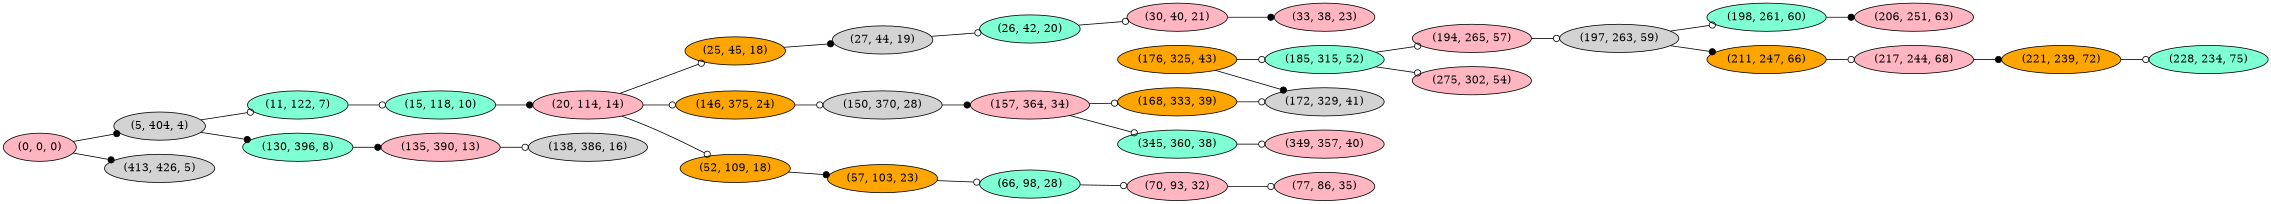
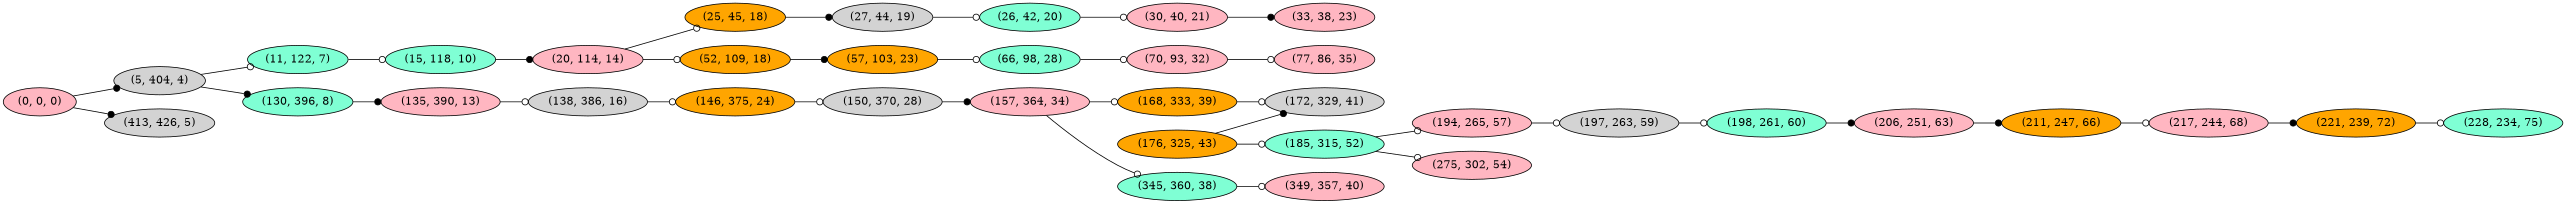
  digraph {
    rankdir=LR
    node [fillcolor=lightpink style=filled]
    edge [arrowhead=odot]
    "(5, 404, 4)" [fillcolor=lightgrey]
    "(0, 0, 0)"
    "(413, 426, 5)" [fillcolor=lightgrey]
    "(11, 122, 7)" [fillcolor=aquamarine]
    "(130, 396, 8)" [fillcolor=aquamarine]
    "(15, 118, 10)" [fillcolor=aquamarine]
    "(135, 390, 13)"
    "(20, 114, 14)"
    "(25, 45, 18)" [fillcolor=orange]
    "(52, 109, 18)" [fillcolor=orange]
    "(27, 44, 19)" [fillcolor=lightgrey]
    "(57, 103, 23)" [fillcolor=orange]
    n13 [fillcolor=aquamarine label="(26, 42, 20)"]
    "(30, 40, 21)"
    "(33, 38, 23)"
    "(66, 98, 28)" [fillcolor=aquamarine]
    "(70, 93, 32)"
    "(77, 86, 35)"
    "(138, 386, 16)" [fillcolor=lightgrey]
    "(146, 375, 24)" [fillcolor=orange]
    "(150, 370, 28)" [fillcolor=lightgrey]
    "(157, 364, 34)"
    "(168, 333, 39)" [fillcolor=orange]
    "(345, 360, 38)" [fillcolor=aquamarine]
    "(172, 329, 41)" [fillcolor=lightgrey]
    "(349, 357, 40)"
    "(176, 325, 43)" [fillcolor=orange]
    "(185, 315, 52)" [fillcolor=aquamarine]
    "(194, 265, 57)"
    "(275, 302, 54)"
    "(197, 263, 59)" [fillcolor=lightgrey]
    "(198, 261, 60)" [fillcolor=aquamarine]
    "(206, 251, 63)"
    "(211, 247, 66)" [fillcolor=orange]
    "(217, 244, 68)"
    "(221, 239, 72)" [fillcolor=orange]
    "(228, 234, 75)" [fillcolor=aquamarine]
    "(5, 404, 4)" -> "(11, 122, 7)"
    "(5, 404, 4)" -> "(130, 396, 8)" [arrowhead=dot]
    "(0, 0, 0)" -> "(5, 404, 4)" [arrowhead=dot]
    "(0, 0, 0)" -> "(413, 426, 5)" [arrowhead=dot]
    "(11, 122, 7)" -> "(15, 118, 10)"
    "(130, 396, 8)" -> "(135, 390, 13)" [arrowhead=dot]
    "(15, 118, 10)" -> "(20, 114, 14)" [arrowhead=dot]
    "(135, 390, 13)" -> "(138, 386, 16)"
    "(20, 114, 14)" -> "(25, 45, 18)"
    "(20, 114, 14)" -> "(52, 109, 18)"
    "(25, 45, 18)" -> "(27, 44, 19)" [arrowhead=dot]
    "(52, 109, 18)" -> "(57, 103, 23)" [arrowhead=dot]
    "(27, 44, 19)" -> n13
    "(57, 103, 23)" -> "(66, 98, 28)"
    n13 -> "(30, 40, 21)"
    "(30, 40, 21)" -> "(33, 38, 23)" [arrowhead=dot]
    "(66, 98, 28)" -> "(70, 93, 32)"
    "(70, 93, 32)" -> "(77, 86, 35)"
-   "(20, 114, 14)" -> "(146, 375, 24)"
+   "(138, 386, 16)" -> "(146, 375, 24)"
    "(146, 375, 24)" -> "(150, 370, 28)"
    "(150, 370, 28)" -> "(157, 364, 34)" [arrowhead=dot]
    "(157, 364, 34)" -> "(168, 333, 39)"
    "(157, 364, 34)" -> "(345, 360, 38)"
    "(168, 333, 39)" -> "(172, 329, 41)"
    "(345, 360, 38)" -> "(349, 357, 40)"
    "(176, 325, 43)" -> "(172, 329, 41)" [arrowhead=dot]
    "(176, 325, 43)" -> "(185, 315, 52)"
    "(185, 315, 52)" -> "(194, 265, 57)"
    "(185, 315, 52)" -> "(275, 302, 54)"
    "(194, 265, 57)" -> "(197, 263, 59)"
    "(197, 263, 59)" -> "(198, 261, 60)"
    "(198, 261, 60)" -> "(206, 251, 63)" [arrowhead=dot]
-   "(197, 263, 59)" -> "(211, 247, 66)" [arrowhead=dot]
+   "(206, 251, 63)" -> "(211, 247, 66)" [arrowhead=dot]
    "(211, 247, 66)" -> "(217, 244, 68)"
    "(217, 244, 68)" -> "(221, 239, 72)" [arrowhead=dot]
    "(221, 239, 72)" -> "(228, 234, 75)"
  }
